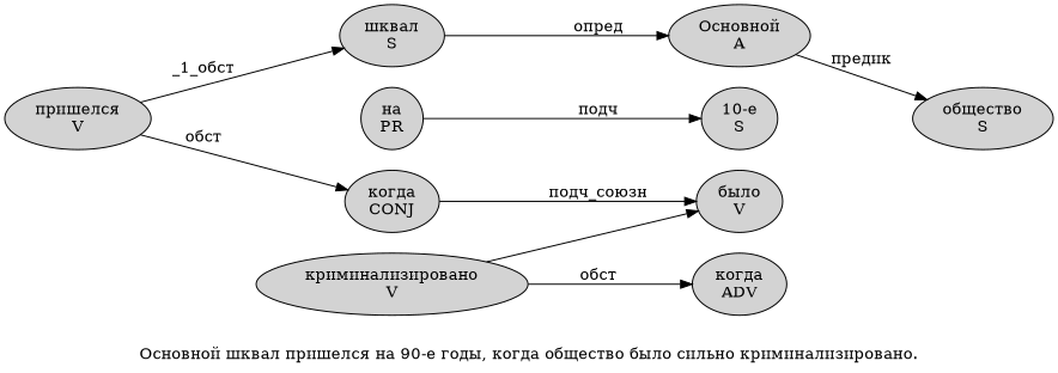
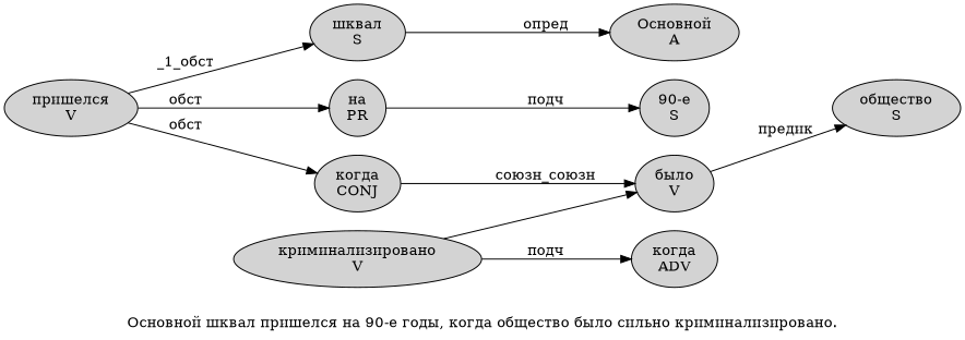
  digraph {
    label="Основной шквал пришелся на 90-е годы, когда общество было сильно криминализировано."
    rankdir=LR
    node [fillcolor=lightgray penwidth=1 shape=ellipse style=filled]
    n1 [label="Основной\nA"]
    n2 [label="шквал\nS"]
    n3 [label="пришелся\nV"]
    n4 [label="на\nPR"]
    n5 [label="когда\nCONJ"]
-   n6 [label="10-е\nS"]
+   n6 [label="90-е\nS"]
    n7 [label="было\nV"]
    n8 [label="общество\nS"]
    n9 [label="криминализировано\nV"]
    n10 [label="когда\nADV"]
    n2 -> n1 [label="опред"]
    n3 -> n2 [label="_1_обст"]
+   n3 -> n4 [label="обст"]
    n3 -> n5 [label="обст"]
    n4 -> n6 [label="подч"]
-   n5 -> n7 [label="подч_союзн"]
-   n1 -> n8 [label="предик"]
+   n5 -> n7 [label="союзн_союзн"]
+   n7 -> n8 [label="предик"]
    n9 -> n7
-   n9 -> n10 [label="обст"]
+   n9 -> n10 [label="подч"]
  }
